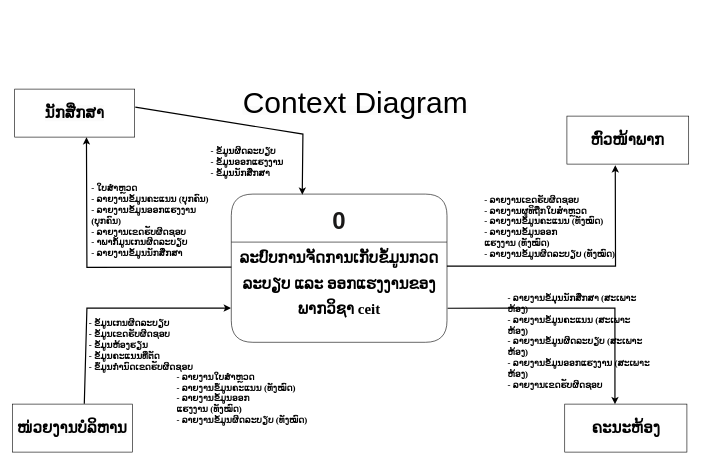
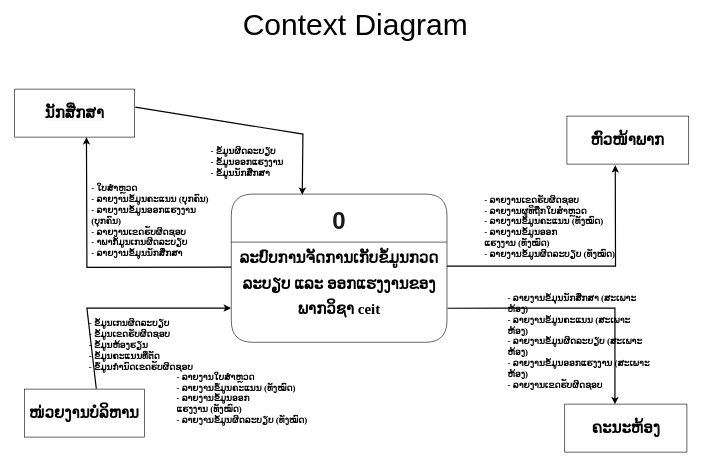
  <mxCell id="0" />
  <mxCell id="1" parent="0" />
- <mxCell id="2" value="&lt;span style=&quot;color: rgb(0, 0, 0); background-color: rgb(251, 251, 251);&quot;&gt;&lt;font style=&quot;font-size: 50px;&quot;&gt;Context Diagram&lt;/font&gt;&lt;/span&gt;" style="text;html=1;strokeColor=none;fillColor=none;align=center;verticalAlign=middle;whiteSpace=wrap;rounded=0;sketch=0;" parent="1" vertex="1"><mxGeometry x="317.36" y="150" width="550" height="40" as="geometry" /></mxCell>
+ <mxCell id="2" value="&lt;span style=&quot;color: rgb(0, 0, 0); background-color: rgb(251, 251, 251);&quot;&gt;&lt;font style=&quot;font-size: 50px;&quot;&gt;Context Diagram&lt;/font&gt;&lt;/span&gt;" style="text;html=1;strokeColor=none;fillColor=none;align=center;verticalAlign=middle;whiteSpace=wrap;rounded=0;sketch=0;" parent="1" vertex="1"><mxGeometry x="317.36" y="20" width="550" height="40" as="geometry" /></mxCell>
  <mxCell id="3" value="0" style="swimlane;fontStyle=1;childLayout=stackLayout;horizontal=1;startSize=80;fillColor=#ffffff;horizontalStack=0;resizeParent=1;resizeParentMax=0;resizeLast=0;collapsible=0;marginBottom=0;swimlaneFillColor=#ffffff;sketch=0;strokeColor=#000000;container=0;fontColor=#1a1919;fontSize=40;rounded=1;" parent="1" vertex="1"><mxGeometry x="384.99" y="323" width="359.5" height="247" as="geometry" /></mxCell>
  <mxCell id="4" value="&lt;div style=&quot;forced-color-adjust: none;&quot;&gt;&lt;font face=&quot;Phetsarath OT&quot; style=&quot;font-size: 25px;&quot; color=&quot;#000000&quot;&gt;&lt;b&gt;ລະບົບການຈັດການເກັບຂໍ້ມູນກວດລະບຽບ ແລະ ອອກແຮງງານຂອງພາກວິຊາ ceit&lt;/b&gt;&lt;/font&gt;&lt;/div&gt;&lt;div style=&quot;forced-color-adjust: none; font-size: 30px;&quot;&gt;&lt;br style=&quot;forced-color-adjust: none; color: rgb(0, 0, 0); font-family: Helvetica; background-color: rgb(251, 251, 251);&quot;&gt;&lt;/div&gt;" style="text;html=1;strokeColor=none;fillColor=none;align=center;verticalAlign=middle;whiteSpace=wrap;rounded=0;sketch=0;fontFamily=laa;fontSource=https%3A%2F%2Ffonts.googleapis.com%2Fcss2%3Ffamily%3DNoto%2BSans%2BLao%26family%3DNoto%2BSerif%2BLao%3Awght%40100..900%26display%3Dswap;fontSize=35;container=0;" parent="3" vertex="1"><mxGeometry y="80" width="359.5" height="167" as="geometry" /></mxCell>
  <mxCell id="5" value="&lt;h1&gt;&lt;span style=&quot;color: rgb(0, 0, 0); background-color: rgb(251, 251, 251);&quot;&gt;&lt;font face=&quot;Phetsarath OT&quot; style=&quot;font-size: 25px;&quot;&gt;ນັກສືກສາ&lt;/font&gt;&lt;/span&gt;&lt;/h1&gt;" style="rounded=0;whiteSpace=wrap;html=1;sketch=0;strokeColor=#000000;fillColor=#FFFFFF;gradientColor=none;container=0;" parent="1" vertex="1"><mxGeometry x="24" y="148" width="200" height="80" as="geometry" /></mxCell>
  <mxCell id="6" value="" style="endArrow=classic;html=1;strokeColor=#000000;strokeWidth=2;fontFamily=laa;fontSource=https%3A%2F%2Ffonts.googleapis.com%2Fcss2%3Ffamily%3DNoto%2BSans%2BLao%26family%3DNoto%2BSerif%2BLao%3Awght%40100..900%26display%3Dswap;fontSize=15;entryX=0.329;entryY=0.004;entryDx=0;entryDy=0;entryPerimeter=0;rounded=0;exitX=1.005;exitY=0.377;exitDx=0;exitDy=0;exitPerimeter=0;" parent="1" source="5" target="3" edge="1"><mxGeometry width="50" height="50" relative="1" as="geometry"><mxPoint x="144.49" y="163" as="sourcePoint" /><mxPoint x="487.49" y="299" as="targetPoint" /><Array as="points"><mxPoint x="504.36" y="223" /></Array></mxGeometry></mxCell>
  <mxCell id="7" value="&lt;font color=&quot;#000000&quot;&gt;&lt;b style=&quot;&quot;&gt;&lt;font face=&quot;Phetsarath OT&quot; style=&quot;font-size: 15px;&quot;&gt;-&amp;nbsp;&lt;/font&gt;&lt;/b&gt;&lt;b style=&quot;&quot;&gt;&lt;font face=&quot;Phetsarath OT&quot;&gt;ຂໍ້ມູນຜິດລະບຽບ&lt;br&gt;&lt;/font&gt;&lt;/b&gt;&lt;b style=&quot;&quot;&gt;&lt;font face=&quot;Phetsarath OT&quot; style=&quot;font-size: 15px;&quot;&gt;-&amp;nbsp;&lt;/font&gt;&lt;/b&gt;&lt;b style=&quot;&quot;&gt;&lt;font face=&quot;Phetsarath OT&quot;&gt;ຂໍ້ມູນອອກແຮງງານ&lt;br&gt;&lt;/font&gt;&lt;/b&gt;&lt;b style=&quot;&quot;&gt;&lt;font face=&quot;Phetsarath OT&quot; style=&quot;font-size: 15px;&quot;&gt;-&amp;nbsp;&lt;/font&gt;&lt;/b&gt;&lt;b style=&quot;&quot;&gt;&lt;font face=&quot;Phetsarath OT&quot;&gt;ຂໍ້ມູນນັກສືກສາ&lt;/font&gt;&lt;/b&gt;&lt;/font&gt;&lt;span style=&quot;color: rgb(0, 0, 0); background-color: rgb(251, 251, 251);&quot;&gt;&lt;b style=&quot;&quot;&gt;&lt;font face=&quot;Phetsarath OT&quot; style=&quot;font-size: 15px;&quot;&gt;&lt;br&gt;&lt;/font&gt;&lt;/b&gt;&lt;/span&gt;" style="text;html=1;strokeColor=none;fillColor=none;align=left;verticalAlign=middle;whiteSpace=wrap;rounded=0;sketch=0;fontFamily=laa;fontSource=https%3A%2F%2Ffonts.googleapis.com%2Fcss2%3Ffamily%3DNoto%2BSans%2BLao%26family%3DNoto%2BSerif%2BLao%3Awght%40100..900%26display%3Dswap;fontSize=15;container=0;" parent="1" vertex="1"><mxGeometry x="348.8" y="230" width="138.62" height="77" as="geometry" /></mxCell>
  <mxCell id="8" value="&lt;div&gt;&lt;font color=&quot;#000000&quot;&gt;&lt;b&gt;&lt;font face=&quot;Phetsarath OT&quot;&gt;- ໃບສຳຫຼວດ&lt;/font&gt;&lt;/b&gt;&lt;b style=&quot;&quot;&gt;&lt;font face=&quot;Phetsarath OT&quot;&gt;&lt;font style=&quot;font-size: 15px; forced-color-adjust: none;&quot; data-font-src=&quot;https://fonts.googleapis.com/css2?family=Noto+Sans+Lao:wght@100..900&amp;amp;display=swap&quot;&gt;&lt;/font&gt;&lt;/font&gt;&lt;/b&gt;&lt;/font&gt;&lt;/div&gt;&lt;font color=&quot;#000000&quot;&gt;&lt;b style=&quot;&quot;&gt;&lt;font face=&quot;Phetsarath OT&quot;&gt;&lt;font style=&quot;font-size: 15px; forced-color-adjust: none;&quot; data-font-src=&quot;https://fonts.googleapis.com/css2?family=Noto+Sans+Lao:wght@100..900&amp;amp;display=swap&quot;&gt;- ລາຍງານຂໍ້ມູນຄະແນນ&amp;nbsp;&lt;/font&gt;&lt;span style=&quot;forced-color-adjust: none;&quot;&gt;(ບຸກຄົນ)&lt;br&gt;-&amp;nbsp;&lt;/span&gt;&lt;/font&gt;&lt;/b&gt;&lt;b style=&quot;&quot;&gt;&lt;font face=&quot;Phetsarath OT&quot;&gt;ລາຍງານຂໍ້ມູນອອກແຮງງານ (ບຸກຄົນ)&lt;br&gt;&lt;/font&gt;&lt;/b&gt;&lt;b style=&quot;&quot;&gt;&lt;font face=&quot;Phetsarath OT&quot;&gt;&lt;span style=&quot;forced-color-adjust: none;&quot;&gt;-&amp;nbsp;&lt;/span&gt;&lt;/font&gt;&lt;/b&gt;&lt;b style=&quot;&quot;&gt;&lt;font face=&quot;Phetsarath OT&quot;&gt;ລາຍງານເຂດຮັບຜິດຊອບ&lt;br&gt;&lt;/font&gt;&lt;/b&gt;&lt;b style=&quot;&quot;&gt;&lt;font face=&quot;Phetsarath OT&quot;&gt;&lt;span style=&quot;forced-color-adjust: none;&quot;&gt;-&amp;nbsp;&lt;/span&gt;&lt;/font&gt;&lt;/b&gt;&lt;b style=&quot;&quot;&gt;&lt;font face=&quot;Phetsarath OT&quot;&gt;າພາກໍ້ມູນເກນຜິດລະບຽບ&lt;br&gt;&lt;/font&gt;&lt;/b&gt;&lt;b style=&quot;&quot;&gt;&lt;font face=&quot;Phetsarath OT&quot;&gt;&lt;span style=&quot;forced-color-adjust: none;&quot;&gt;-&amp;nbsp;&lt;/span&gt;&lt;/font&gt;&lt;/b&gt;&lt;b style=&quot;&quot;&gt;&lt;font style=&quot;&quot; face=&quot;Phetsarath OT&quot;&gt;ລາຍງານຂໍ້ມູນນັກສືກສາ&lt;/font&gt;&lt;/b&gt;&lt;/font&gt;&lt;b style=&quot;&quot;&gt;&lt;font face=&quot;Phetsarath OT&quot;&gt;&lt;span style=&quot;color: light-dark(rgb(0, 0, 0), rgb(255, 255, 255)); background-color: transparent; forced-color-adjust: none;&quot;&gt;&lt;br&gt;&lt;/span&gt;&lt;/font&gt;&lt;/b&gt;" style="text;html=1;strokeColor=none;fillColor=none;align=left;verticalAlign=middle;whiteSpace=wrap;rounded=0;sketch=0;fontFamily=laa;fontSource=https%3A%2F%2Ffonts.googleapis.com%2Fcss2%3Ffamily%3DNoto%2BSans%2BLao%26family%3DNoto%2BSerif%2BLao%3Awght%40100..900%26display%3Dswap;fontSize=15;container=0;" parent="1" vertex="1"><mxGeometry x="150" y="291" width="209" height="152" as="geometry" /></mxCell>
  <mxCell id="9" value="" style="endArrow=classic;html=1;strokeColor=#000000;strokeWidth=2;fontFamily=laa;fontSource=https%3A%2F%2Ffonts.googleapis.com%2Fcss2%3Ffamily%3DNoto%2BSans%2BLao%26family%3DNoto%2BSerif%2BLao%3Awght%40100..900%26display%3Dswap;fontSize=15;rounded=0;exitX=0;exitY=0.25;exitDx=0;exitDy=0;entryX=0.598;entryY=1.003;entryDx=0;entryDy=0;entryPerimeter=0;" parent="1" source="4" target="5" edge="1"><mxGeometry width="50" height="50" relative="1" as="geometry"><mxPoint x="374.49" y="403" as="sourcePoint" /><mxPoint x="64.49" y="209" as="targetPoint" /><Array as="points"><mxPoint x="144.36" y="445" /></Array></mxGeometry></mxCell>
  <mxCell id="10" value="&lt;h2&gt;&lt;span style=&quot;color: rgb(0, 0, 0); background-color: rgb(251, 251, 251);&quot;&gt;&lt;font face=&quot;Phetsarath OT&quot; style=&quot;font-size: 25px;&quot;&gt;ຫົວໜ້າພາກ&lt;/font&gt;&lt;/span&gt;&lt;br&gt;&lt;/h2&gt;" style="rounded=0;whiteSpace=wrap;html=1;sketch=0;strokeColor=#000000;fillColor=#FFFFFF;gradientColor=none;container=0;" parent="1" vertex="1"><mxGeometry x="944.36" y="193" width="203" height="80" as="geometry" /></mxCell>
  <mxCell id="11" value="" style="endArrow=classic;html=1;strokeColor=#000000;strokeWidth=2;fontFamily=laa;fontSource=https%3A%2F%2Ffonts.googleapis.com%2Fcss2%3Ffamily%3DNoto%2BSans%2BLao%26family%3DNoto%2BSerif%2BLao%3Awght%40100..900%26display%3Dswap;fontSize=30;fontColor=#000000;rounded=0;entryX=0.397;entryY=1.024;entryDx=0;entryDy=0;entryPerimeter=0;" parent="1" target="10" edge="1"><mxGeometry width="50" height="50" relative="1" as="geometry"><mxPoint x="744.36" y="443" as="sourcePoint" /><mxPoint x="1152.49" y="213" as="targetPoint" /><Array as="points"><mxPoint x="1025.36" y="443" /></Array></mxGeometry></mxCell>
  <mxCell id="12" value="&lt;font color=&quot;#000000&quot;&gt;&lt;b style=&quot;&quot;&gt;&lt;font face=&quot;Phetsarath OT&quot; style=&quot;font-size: 15px;&quot;&gt;- ລາຍງານເຂດຮັບຜິດຊອບ&lt;br&gt;-&amp;nbsp;&lt;/font&gt;&lt;/b&gt;&lt;b style=&quot;&quot;&gt;&lt;font face=&quot;Phetsarath OT&quot;&gt;ລາຍງານຜູທິຖືກໃບສຳຫຼວດ&lt;br&gt;&lt;/font&gt;&lt;/b&gt;&lt;b style=&quot;&quot;&gt;&lt;font face=&quot;Phetsarath OT&quot; style=&quot;font-size: 15px;&quot;&gt;-&amp;nbsp;&lt;/font&gt;&lt;/b&gt;&lt;b&gt;&lt;font face=&quot;Phetsarath OT&quot;&gt;&lt;font style=&quot;forced-color-adjust: none;&quot;&gt;ລາຍງານຂໍ້ມູນຄະແນນ (&lt;/font&gt;&lt;span style=&quot;forced-color-adjust: none;&quot;&gt;ທັງໝົດ)&lt;/span&gt;&lt;/font&gt;&lt;/b&gt;&lt;b style=&quot;&quot;&gt;&lt;font face=&quot;Phetsarath OT&quot; style=&quot;font-size: 15px;&quot;&gt;&lt;br&gt;-&amp;nbsp;&lt;/font&gt;&lt;/b&gt;&lt;b&gt;&lt;font face=&quot;Phetsarath OT&quot;&gt;&lt;span style=&quot;forced-color-adjust: none;&quot;&gt;ລາຍງານຂໍ້ມູນອອກແຮງງານ&amp;nbsp;&lt;/span&gt;&lt;font style=&quot;forced-color-adjust: none;&quot;&gt;(&lt;/font&gt;&lt;span style=&quot;forced-color-adjust: none;&quot;&gt;ທັງໝົດ)&lt;/span&gt;&lt;/font&gt;&lt;/b&gt;&lt;b style=&quot;&quot;&gt;&lt;font face=&quot;Phetsarath OT&quot; style=&quot;font-size: 15px;&quot;&gt;&lt;br&gt;-&amp;nbsp;&lt;/font&gt;&lt;/b&gt;&lt;b&gt;&lt;font face=&quot;Phetsarath OT&quot;&gt;&lt;span style=&quot;forced-color-adjust: none;&quot;&gt;ລາຍງານຂໍ້ມູນຜິດລະບຽບ&amp;nbsp;&lt;/span&gt;&lt;font style=&quot;forced-color-adjust: none;&quot;&gt;(&lt;/font&gt;&lt;span style=&quot;forced-color-adjust: none;&quot;&gt;ທັງໝົດ)&amp;nbsp;&lt;/span&gt;&lt;/font&gt;&lt;/b&gt;&lt;/font&gt;&lt;span style=&quot;color: rgb(0, 0, 0); background-color: rgb(251, 251, 251);&quot;&gt;&lt;b style=&quot;&quot;&gt;&lt;font face=&quot;Phetsarath OT&quot; style=&quot;font-size: 15px;&quot;&gt;&lt;br&gt;&lt;/font&gt;&lt;/b&gt;&lt;/span&gt;" style="text;html=1;strokeColor=none;fillColor=none;align=left;verticalAlign=middle;whiteSpace=wrap;rounded=0;sketch=0;fontFamily=laa;fontSource=https%3A%2F%2Ffonts.googleapis.com%2Fcss2%3Ffamily%3DNoto%2BSans%2BLao%26family%3DNoto%2BSerif%2BLao%3Awght%40100..900%26display%3Dswap;fontSize=15;container=0;" parent="1" vertex="1"><mxGeometry x="805" y="327" width="224" height="100" as="geometry" /></mxCell>
  <mxCell id="13" value="&lt;h2&gt;&lt;font style=&quot;font-size: 25px;&quot; face=&quot;Phetsarath OT&quot; color=&quot;#000000&quot;&gt;&lt;span style=&quot;background-color: rgb(251, 251, 251);&quot;&gt;ຄະນະຫ້ອງ&lt;/span&gt;&lt;/font&gt;&lt;/h2&gt;" style="rounded=0;whiteSpace=wrap;html=1;sketch=0;strokeColor=#000000;fillColor=#FFFFFF;gradientColor=none;container=0;" parent="1" vertex="1"><mxGeometry x="940.74" y="673" width="203.62" height="80" as="geometry" /></mxCell>
- <mxCell id="14" value="&lt;h2&gt;&lt;span style=&quot;color: rgb(0, 0, 0); background-color: rgb(251, 251, 251);&quot;&gt;&lt;font face=&quot;Phetsarath OT&quot; style=&quot;font-size: 25px;&quot;&gt;ໜ່ວຍງານບໍລິຫານ&lt;/font&gt;&lt;/span&gt;&lt;br&gt;&lt;/h2&gt;" style="rounded=0;whiteSpace=wrap;html=1;sketch=0;strokeColor=#000000;fillColor=#FFFFFF;gradientColor=none;container=0;" parent="1" vertex="1"><mxGeometry x="20" y="673" width="200" height="80" as="geometry" /></mxCell>
+ <mxCell id="14" value="&lt;h2&gt;&lt;span style=&quot;color: rgb(0, 0, 0); background-color: rgb(251, 251, 251);&quot;&gt;&lt;font face=&quot;Phetsarath OT&quot; style=&quot;font-size: 25px;&quot;&gt;ໜ່ວຍງານບໍລິຫານ&lt;/font&gt;&lt;/span&gt;&lt;br&gt;&lt;/h2&gt;" style="rounded=0;whiteSpace=wrap;html=1;sketch=0;strokeColor=#000000;fillColor=#FFFFFF;gradientColor=none;container=0;" parent="1" vertex="1"><mxGeometry x="40" y="648" width="200" height="80" as="geometry" /></mxCell>
  <mxCell id="15" value="" style="endArrow=classic;html=1;strokeColor=#000000;strokeWidth=2;fontFamily=laa;fontSource=https%3A%2F%2Ffonts.googleapis.com%2Fcss2%3Ffamily%3DNoto%2BSans%2BLao%26family%3DNoto%2BSerif%2BLao%3Awght%40100..900%26display%3Dswap;fontSize=30;fontColor=#000000;entryX=0.411;entryY=0.002;entryDx=0;entryDy=0;rounded=0;exitX=1.003;exitY=0.66;exitDx=0;exitDy=0;exitPerimeter=0;entryPerimeter=0;" parent="1" source="4" target="13" edge="1"><mxGeometry width="50" height="50" relative="1" as="geometry"><mxPoint x="1157.49" y="849" as="sourcePoint" /><mxPoint x="1157.49" y="679" as="targetPoint" /><Array as="points"><mxPoint x="1024.36" y="513" /></Array></mxGeometry></mxCell>
  <mxCell id="16" value="&lt;font color=&quot;#000000&quot;&gt;&lt;b style=&quot;&quot;&gt;&lt;font face=&quot;Phetsarath OT&quot; style=&quot;font-size: 15px;&quot;&gt;- ລາຍງານຂໍ້ມຸນນັກສືກສາ (ສະເພາະຫ້ອງ)&lt;br&gt;-&amp;nbsp;&lt;/font&gt;&lt;/b&gt;&lt;b&gt;&lt;font face=&quot;Phetsarath OT&quot;&gt;&lt;span style=&quot;forced-color-adjust: none;&quot;&gt;ລາຍງານຂໍ້ມູນຄະແນນ&amp;nbsp;&lt;/span&gt;&lt;span style=&quot;forced-color-adjust: none;&quot;&gt;(ສະເພາະຫ້ອງ)&lt;br&gt;&lt;/span&gt;&lt;/font&gt;&lt;/b&gt;&lt;b style=&quot;&quot;&gt;&lt;font face=&quot;Phetsarath OT&quot; style=&quot;font-size: 15px;&quot;&gt;-&amp;nbsp;&lt;/font&gt;&lt;/b&gt;&lt;b style=&quot;&quot;&gt;&lt;font face=&quot;Phetsarath OT&quot;&gt;&lt;span style=&quot;forced-color-adjust: none;&quot;&gt;ລາຍງານຂໍ້ມູນຜິດລະບຽບ&amp;nbsp;&lt;/span&gt;&lt;span style=&quot;forced-color-adjust: none;&quot;&gt;(ສະເພາະຫ້ອງ)&lt;br&gt;&lt;/span&gt;&lt;/font&gt;&lt;/b&gt;&lt;b style=&quot;&quot;&gt;&lt;font face=&quot;Phetsarath OT&quot; style=&quot;font-size: 15px;&quot;&gt;-&amp;nbsp;&lt;/font&gt;&lt;/b&gt;&lt;b&gt;&lt;font face=&quot;Phetsarath OT&quot;&gt;&lt;span style=&quot;forced-color-adjust: none;&quot;&gt;ລາຍງານຂໍ້ມູນອອກແຮງງານ&amp;nbsp;&lt;/span&gt;&lt;span style=&quot;forced-color-adjust: none;&quot;&gt;(ສະເພາະຫ້ອງ)&lt;br&gt;&lt;/span&gt;&lt;/font&gt;&lt;/b&gt;&lt;b style=&quot;&quot;&gt;&lt;font face=&quot;Phetsarath OT&quot; style=&quot;font-size: 15px;&quot;&gt;-&amp;nbsp;&lt;/font&gt;&lt;/b&gt;&lt;b style=&quot;font-family: &amp;quot;Phetsarath OT&amp;quot;;&quot;&gt;ລາຍງານເຂດຮັບຜິດຊອບ&lt;/b&gt;&lt;/font&gt;&lt;span style=&quot;color: rgb(0, 0, 0); background-color: rgb(251, 251, 251);&quot;&gt;&lt;b style=&quot;&quot;&gt;&lt;font face=&quot;Phetsarath OT&quot; style=&quot;font-size: 15px;&quot;&gt;&lt;br&gt;&lt;/font&gt;&lt;/b&gt;&lt;/span&gt;" style="text;html=1;strokeColor=none;fillColor=none;align=left;verticalAlign=middle;whiteSpace=wrap;rounded=0;sketch=0;fontFamily=laa;fontSource=https%3A%2F%2Ffonts.googleapis.com%2Fcss2%3Ffamily%3DNoto%2BSans%2BLao%26family%3DNoto%2BSerif%2BLao%3Awght%40100..900%26display%3Dswap;fontSize=15;container=0;" parent="1" vertex="1"><mxGeometry x="844.36" y="498" width="240" height="140" as="geometry" /></mxCell>
  <mxCell id="17" value="&lt;font face=&quot;Phetsarath OT&quot; color=&quot;#000000&quot; style=&quot;font-size: 15px;&quot;&gt;&lt;b&gt;&lt;span style=&quot;forced-color-adjust: none; background-color: transparent;&quot;&gt;-&amp;nbsp;&lt;/span&gt;&lt;/b&gt;&lt;/font&gt;&lt;b style=&quot;color: rgb(0, 0, 0);&quot;&gt;&lt;font face=&quot;Phetsarath OT&quot;&gt;ຂໍ້ມູນເກນຜິດລະບຽບ&lt;br&gt;&lt;/font&gt;&lt;/b&gt;&lt;font face=&quot;Phetsarath OT&quot; color=&quot;#000000&quot; style=&quot;font-size: 15px;&quot;&gt;&lt;b&gt;&lt;span style=&quot;forced-color-adjust: none; background-color: transparent;&quot;&gt;-&amp;nbsp;&lt;/span&gt;&lt;/b&gt;&lt;/font&gt;&lt;b&gt;&lt;font color=&quot;#000000&quot; face=&quot;Phetsarath OT&quot;&gt;&lt;span style=&quot;forced-color-adjust: none; background-color: transparent;&quot;&gt;ຂໍ້ມູນ&lt;/span&gt;&lt;span style=&quot;forced-color-adjust: none; background-color: transparent;&quot;&gt;ເຂດຮັບຜິດຊອບ&lt;br&gt;&lt;/span&gt;&lt;/font&gt;&lt;/b&gt;&lt;font face=&quot;Phetsarath OT&quot; color=&quot;#000000&quot; style=&quot;font-size: 15px;&quot;&gt;&lt;b&gt;&lt;span style=&quot;forced-color-adjust: none; background-color: transparent;&quot;&gt;-&amp;nbsp;&lt;/span&gt;&lt;/b&gt;&lt;/font&gt;&lt;b style=&quot;color: rgb(0, 0, 0);&quot;&gt;&lt;font face=&quot;Phetsarath OT&quot;&gt;ຂໍ້ມູນຫ້ອງຮຽນ&lt;br&gt;&lt;/font&gt;&lt;/b&gt;&lt;font face=&quot;Phetsarath OT&quot; color=&quot;#000000&quot; style=&quot;font-size: 15px;&quot;&gt;&lt;b&gt;&lt;span style=&quot;forced-color-adjust: none; background-color: transparent;&quot;&gt;-&amp;nbsp;&lt;/span&gt;&lt;/b&gt;&lt;/font&gt;&lt;b style=&quot;color: rgb(0, 0, 0); font-family: &amp;quot;Phetsarath OT&amp;quot;;&quot;&gt;ຂໍ້ມູນຄະແນນທີ່ຕັດ&lt;br&gt;&lt;/b&gt;&lt;font face=&quot;Phetsarath OT&quot; color=&quot;#000000&quot; style=&quot;font-size: 15px;&quot;&gt;&lt;b&gt;&lt;span style=&quot;forced-color-adjust: none; background-color: transparent;&quot;&gt;- ຂໍ້ມູນກຳນົດເຂດຮັບຜິດຊອບ&lt;br&gt;&lt;/span&gt;&lt;/b&gt;&lt;/font&gt;" style="text;html=1;strokeColor=none;fillColor=none;align=left;verticalAlign=middle;whiteSpace=wrap;rounded=0;sketch=0;fontFamily=laa;fontSource=https%3A%2F%2Ffonts.googleapis.com%2Fcss2%3Ffamily%3DNoto%2BSans%2BLao%26family%3DNoto%2BSerif%2BLao%3Awght%40100..900%26display%3Dswap;fontSize=15;container=0;" parent="1" vertex="1"><mxGeometry x="146" y="519" width="188" height="110" as="geometry" /></mxCell>
  <mxCell id="18" value="&lt;span style=&quot;color: rgb(0, 0, 0);&quot;&gt;&lt;font face=&quot;Phetsarath OT&quot; style=&quot;font-size: 15px;&quot;&gt;&lt;b style=&quot;&quot;&gt;- ລາຍງານໃບສຳຫຼວດ&lt;br&gt;-&amp;nbsp;&lt;/b&gt;&lt;/font&gt;&lt;/span&gt;&lt;b style=&quot;color: rgb(0, 0, 0); font-family: &amp;quot;Phetsarath OT&amp;quot;;&quot;&gt;&lt;span style=&quot;forced-color-adjust: none;&quot;&gt;ລາຍງານຂໍ້ມູນຄະແນນ&amp;nbsp;&lt;/span&gt;&lt;font style=&quot;forced-color-adjust: none;&quot;&gt;(&lt;/font&gt;&lt;span style=&quot;forced-color-adjust: none;&quot;&gt;ທັງໝົດ)&lt;br&gt;&lt;/span&gt;&lt;/b&gt;&lt;span style=&quot;color: rgb(0, 0, 0);&quot;&gt;&lt;font face=&quot;Phetsarath OT&quot; style=&quot;font-size: 15px;&quot;&gt;&lt;b style=&quot;&quot;&gt;-&amp;nbsp;&lt;/b&gt;&lt;/font&gt;&lt;/span&gt;&lt;b style=&quot;color: rgb(0, 0, 0); font-family: &amp;quot;Phetsarath OT&amp;quot;;&quot;&gt;&lt;span style=&quot;forced-color-adjust: none;&quot;&gt;ລາຍງານຂໍ້ມູນອອກແຮງງານ&amp;nbsp;&lt;/span&gt;&lt;font style=&quot;forced-color-adjust: none;&quot;&gt;(&lt;/font&gt;&lt;span style=&quot;forced-color-adjust: none;&quot;&gt;ທັງໝົດ)&lt;br&gt;&lt;/span&gt;&lt;/b&gt;&lt;span style=&quot;color: rgb(0, 0, 0);&quot;&gt;&lt;font face=&quot;Phetsarath OT&quot; style=&quot;font-size: 15px;&quot;&gt;&lt;b style=&quot;&quot;&gt;-&amp;nbsp;&lt;/b&gt;&lt;/font&gt;&lt;/span&gt;&lt;b style=&quot;color: rgb(0, 0, 0); font-family: &amp;quot;Phetsarath OT&amp;quot;;&quot;&gt;&lt;span style=&quot;forced-color-adjust: none; background-color: transparent;&quot;&gt;ລາຍງານຂໍ້ມູນຜິດລະບຽບ&amp;nbsp;&lt;/span&gt;&lt;font style=&quot;forced-color-adjust: none; background-color: transparent;&quot;&gt;(&lt;/font&gt;&lt;span style=&quot;forced-color-adjust: none; background-color: transparent;&quot;&gt;ທັງໝົດ)&lt;/span&gt;&lt;/b&gt;&lt;span style=&quot;color: rgb(0, 0, 0);&quot;&gt;&lt;font face=&quot;Phetsarath OT&quot; style=&quot;font-size: 15px;&quot;&gt;&lt;b style=&quot;&quot;&gt;&lt;br&gt;&lt;/b&gt;&lt;/font&gt;&lt;/span&gt;" style="text;html=1;strokeColor=none;fillColor=none;align=left;verticalAlign=middle;whiteSpace=wrap;rounded=0;sketch=0;fontFamily=laa;fontSource=https%3A%2F%2Ffonts.googleapis.com%2Fcss2%3Ffamily%3DNoto%2BSans%2BLao%26family%3DNoto%2BSerif%2BLao%3Awght%40100..900%26display%3Dswap;fontSize=15;container=0;" parent="1" vertex="1"><mxGeometry x="292" y="623" width="231.5" height="80" as="geometry" /></mxCell>
  <mxCell id="19" value="" style="endArrow=classic;html=1;rounded=0;strokeColor=#000000;strokeWidth=2;fontFamily=laa;fontSource=https%3A%2F%2Ffonts.googleapis.com%2Fcss2%3Ffamily%3DNoto%2BSans%2BLao%26family%3DNoto%2BSerif%2BLao%3Awght%40100..900%26display%3Dswap;fontSize=15;fontColor=#000000;exitX=0.6;exitY=-0.008;exitDx=0;exitDy=0;exitPerimeter=0;" parent="1" source="14" edge="1"><mxGeometry width="50" height="50" relative="1" as="geometry"><mxPoint x="44.49" y="843" as="sourcePoint" /><mxPoint x="384.36" y="513" as="targetPoint" /><Array as="points"><mxPoint x="144.36" y="513" /></Array></mxGeometry></mxCell>
